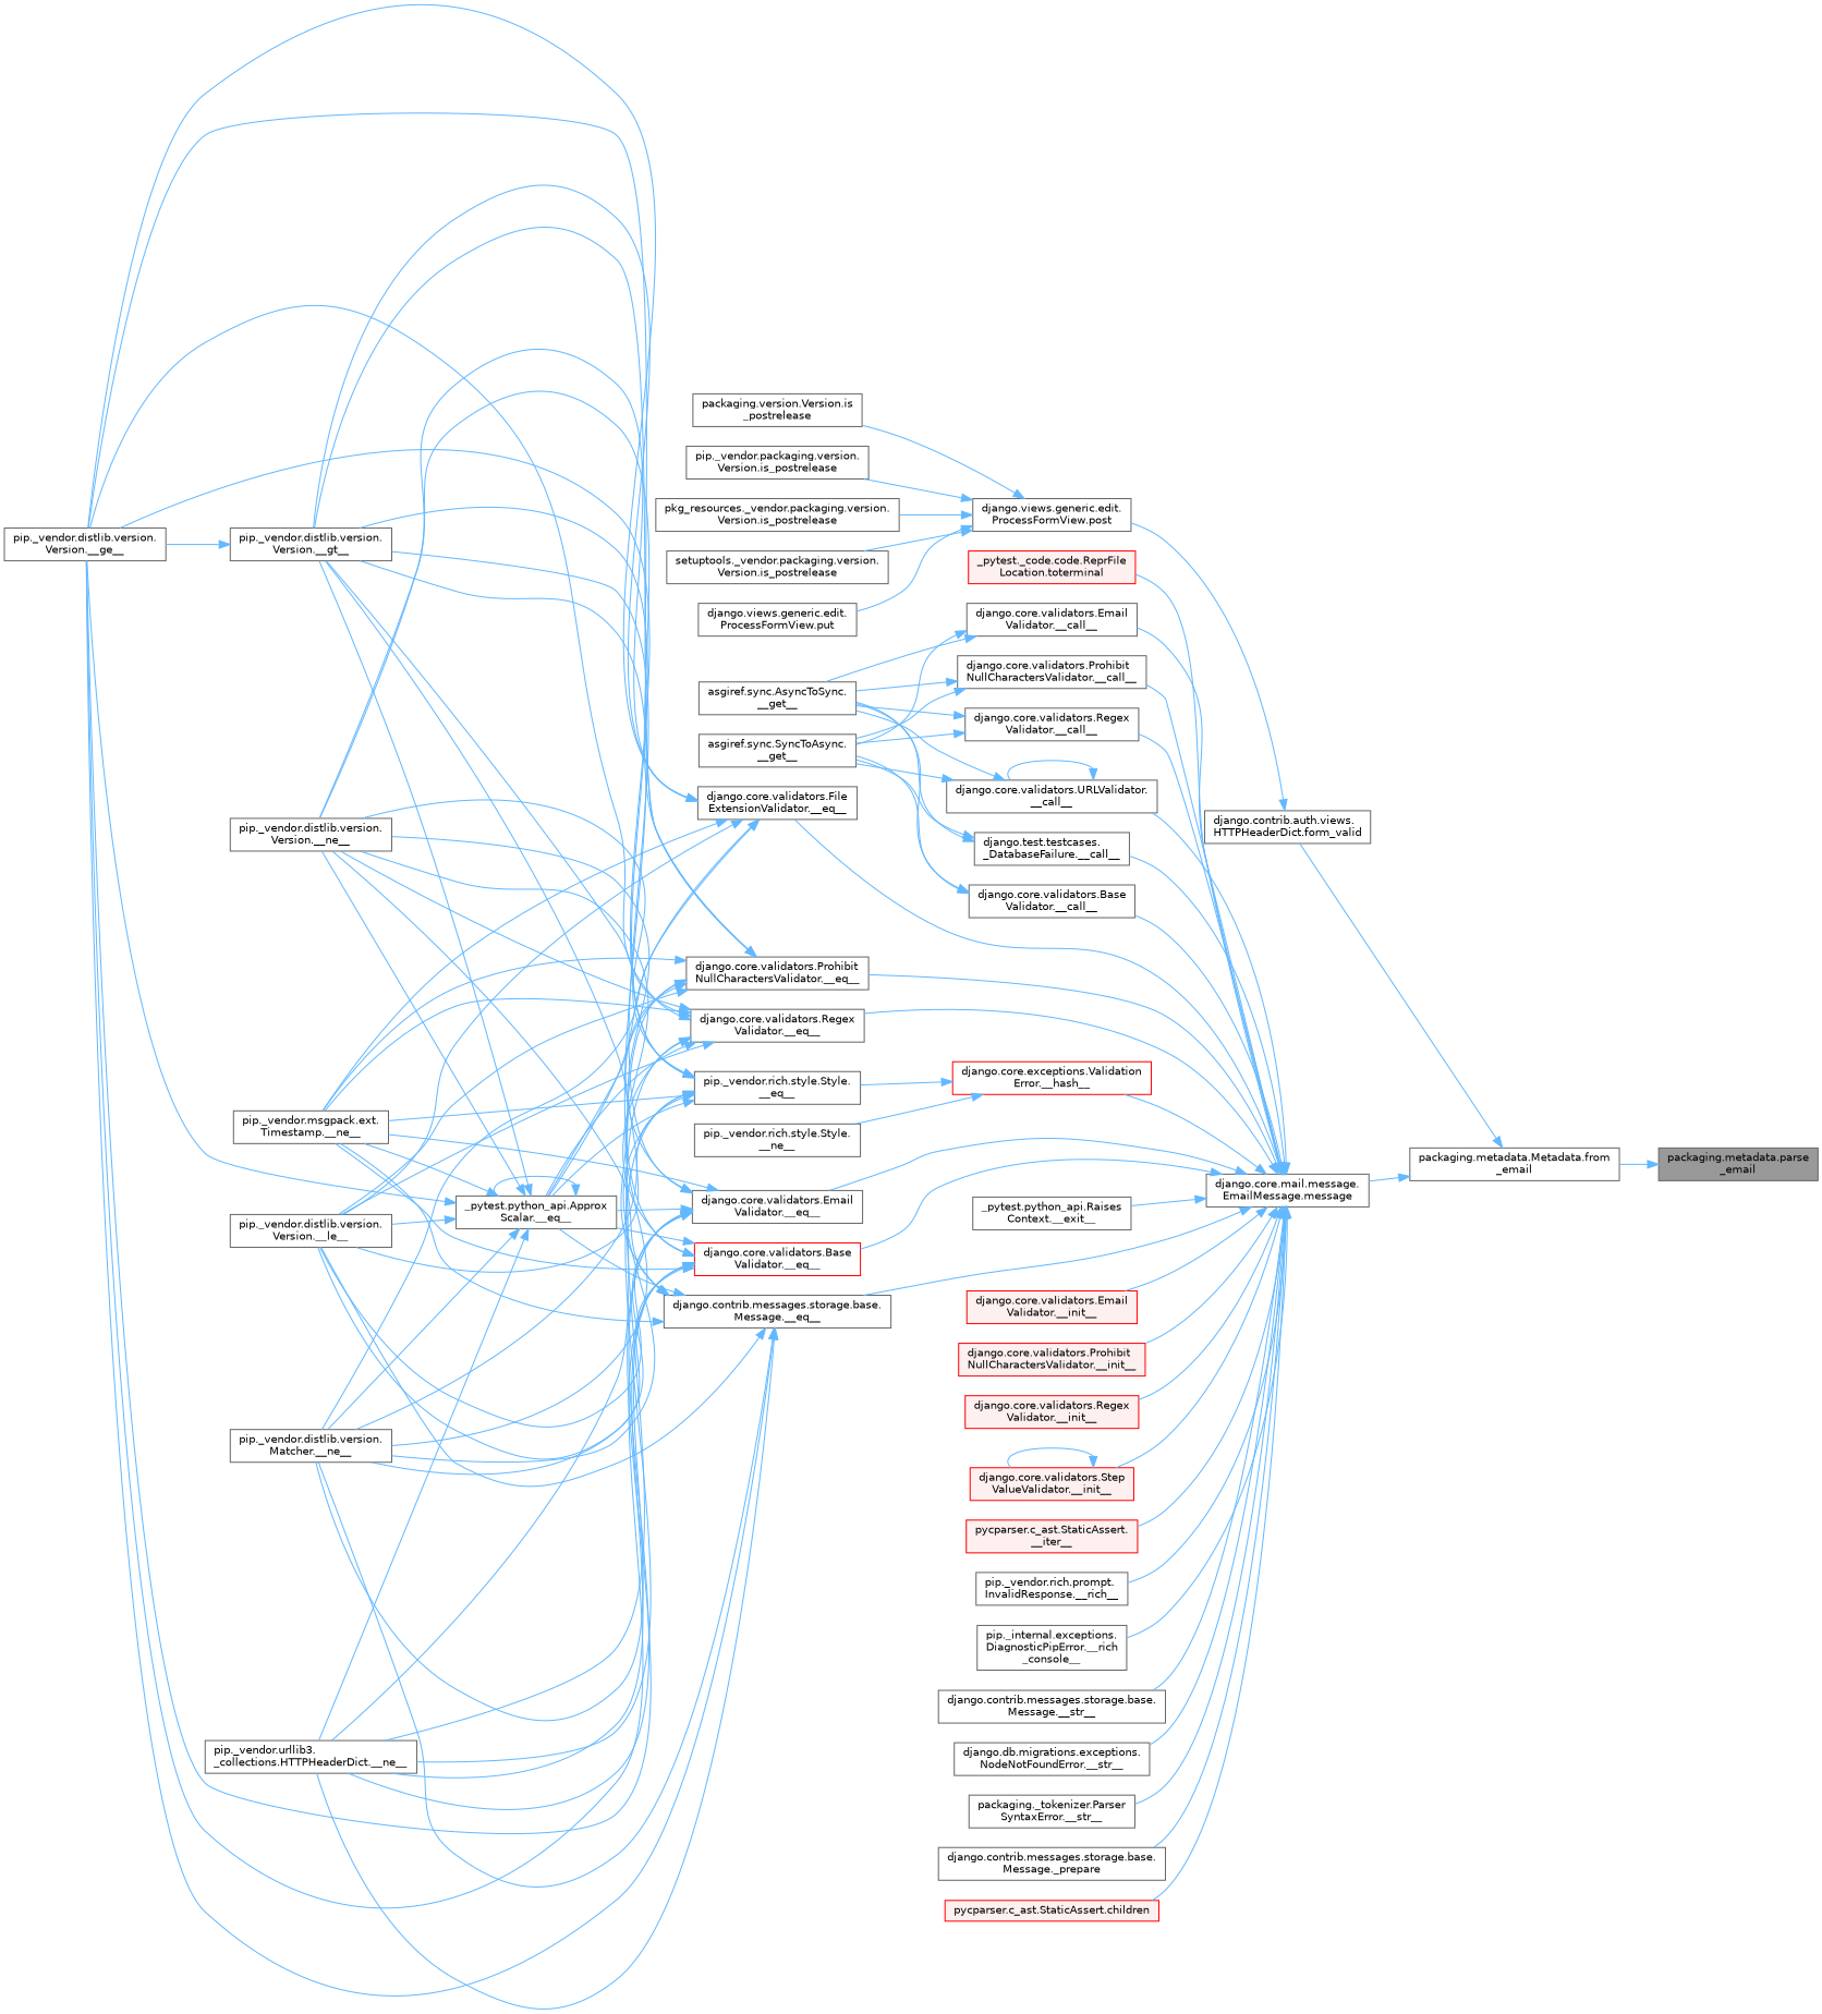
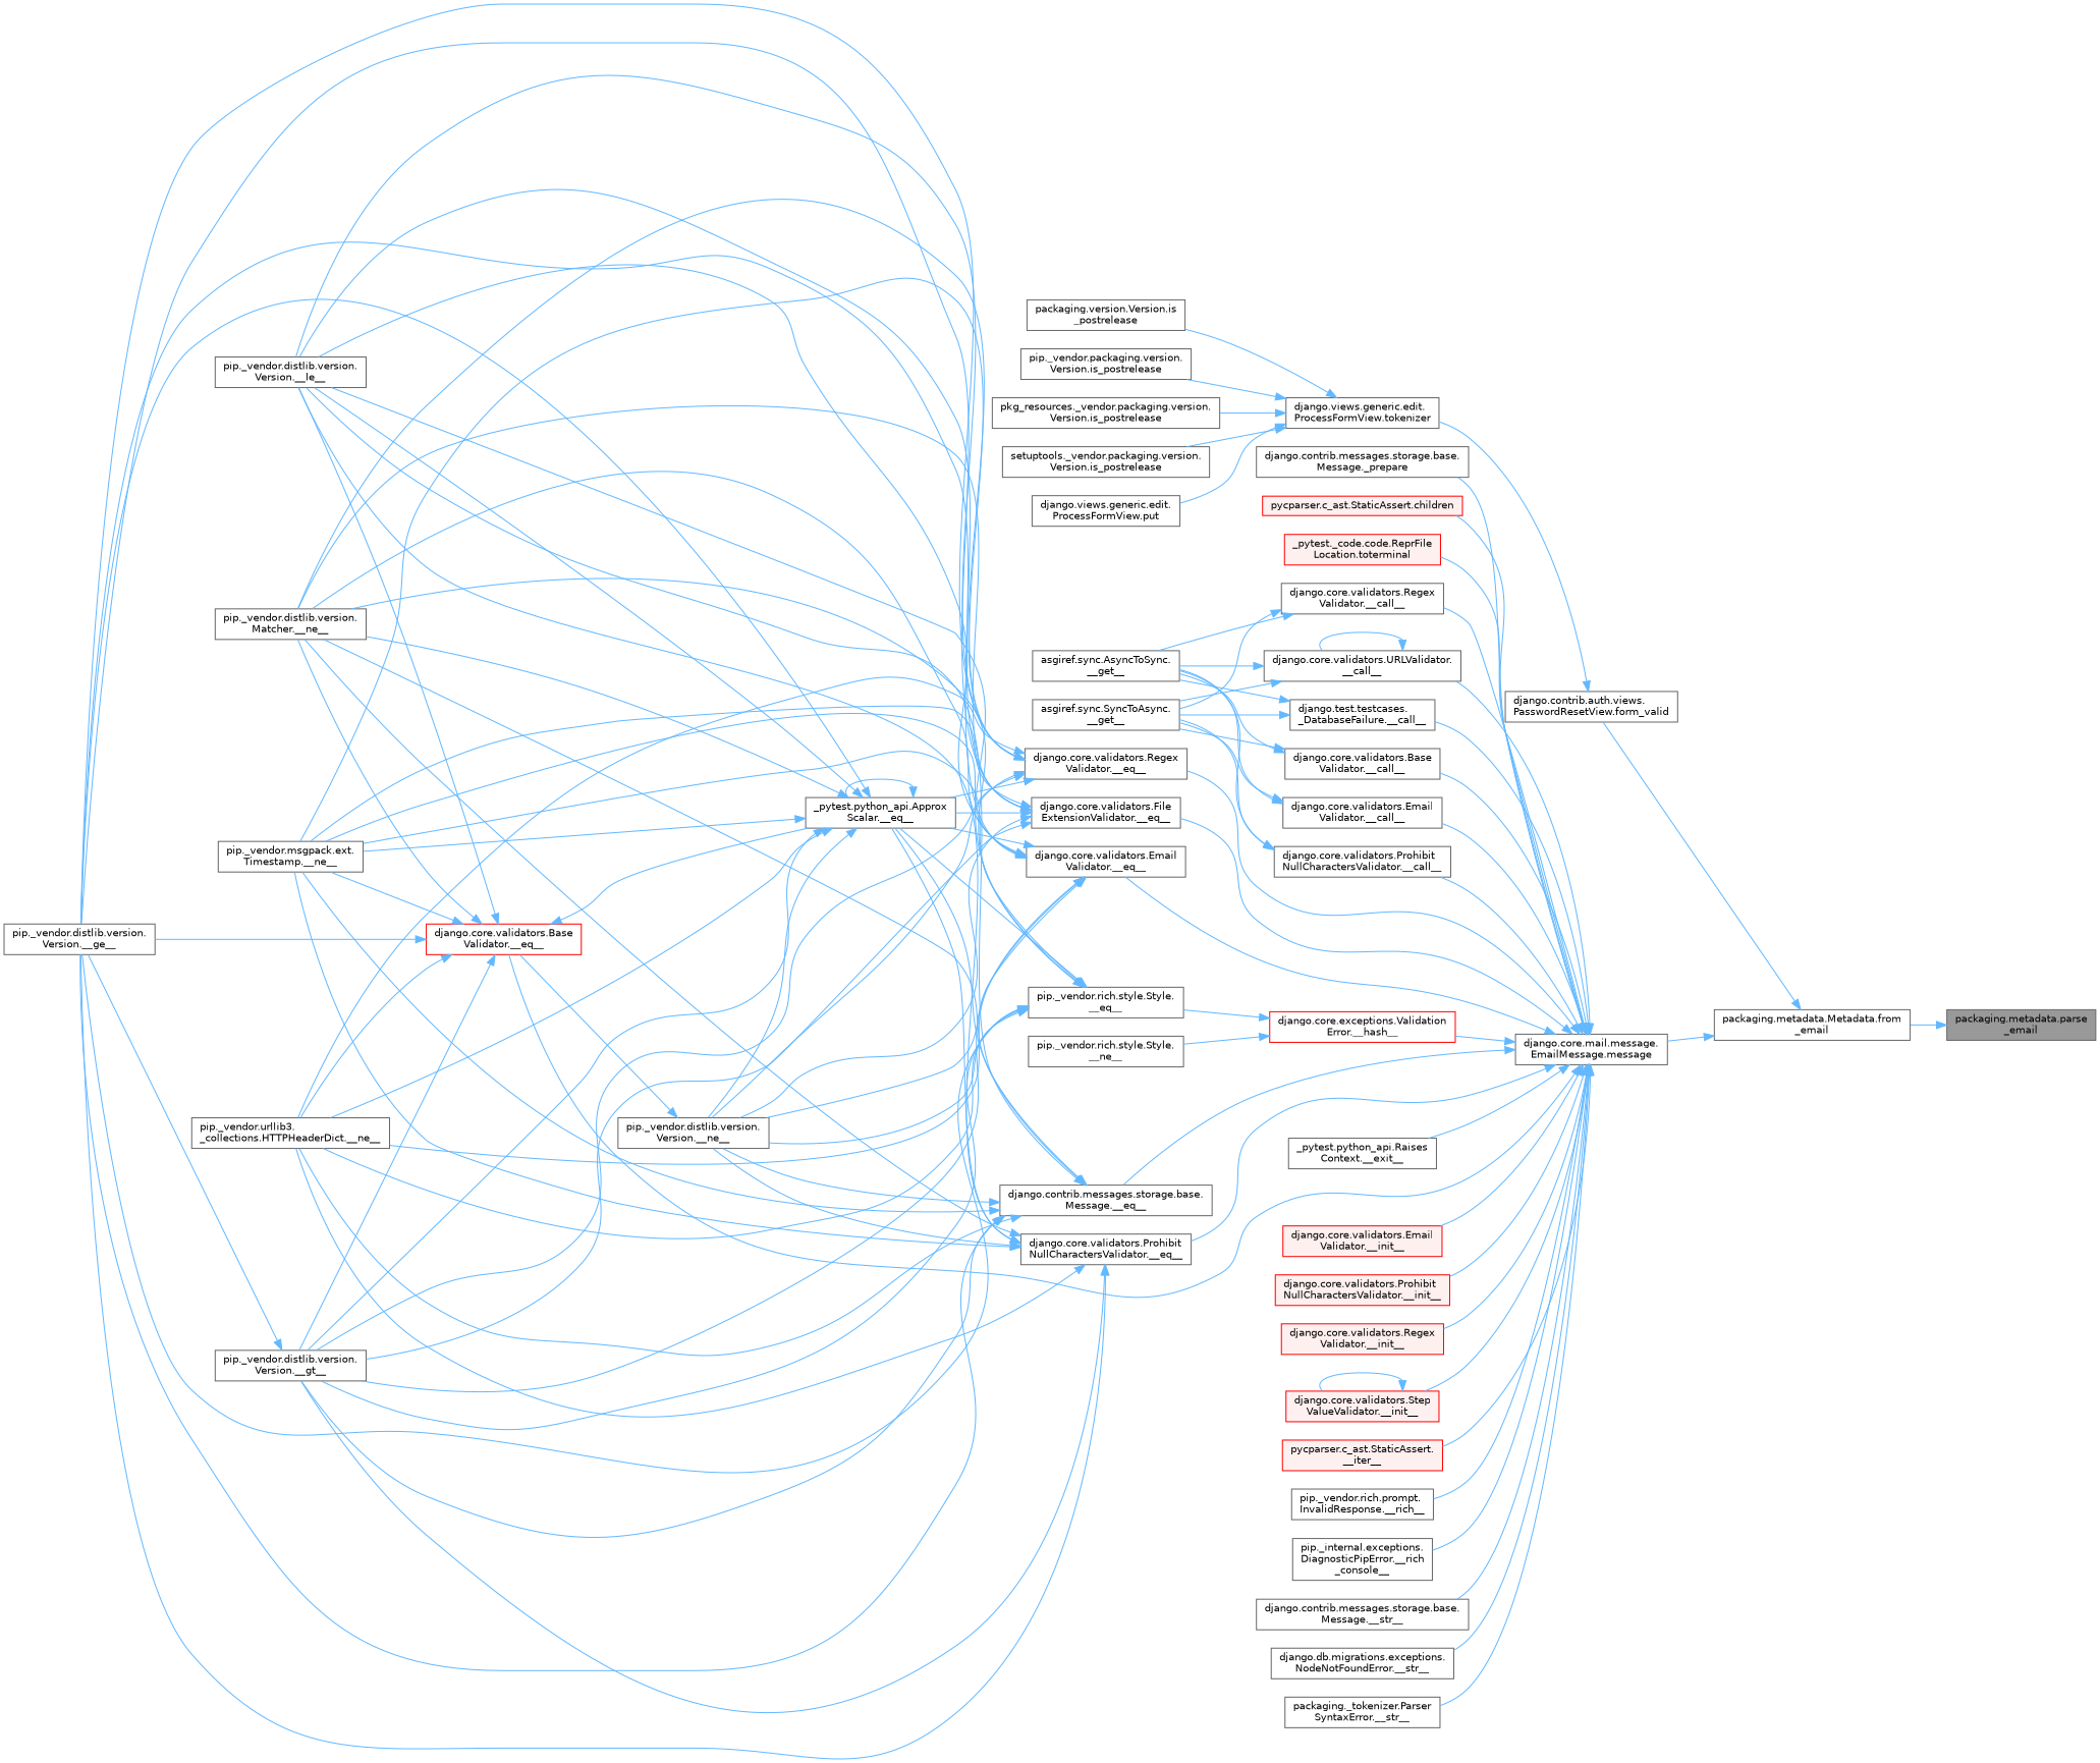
  digraph {
    rankdir=RL
    node [color=grey40 fillcolor=white fontname=Helvetica fontsize=10 shape=box style=filled]
    edge [color=steelblue1 dir=back fontname=Helvetica fontsize=10 labelfontname=Helvetica labelfontsize=10 style=solid]
    n1 [color=gray40 fillcolor=grey60 fontcolor=black height=0.2 label="packaging.metadata.parse\l_email" width=0.4]
    n2 [height=0.2 label="packaging.metadata.Metadata.from\l_email" width=0.4]
-   n3 [height=0.2 label="django.contrib.auth.views.\lHTTPHeaderDict.form_valid" width=0.4]
+   n3 [height=0.2 label="django.contrib.auth.views.\lPasswordResetView.form_valid" width=0.4]
    n4 [height=0.2 label="django.core.mail.message.\lEmailMessage.message" width=0.4]
-   n5 [height=0.2 label="django.views.generic.edit.\lProcessFormView.post" width=0.4]
+   n5 [height=0.2 label="django.views.generic.edit.\lProcessFormView.tokenizer" width=0.4]
    n6 [height=0.2 label="django.core.validators.Base\lValidator.__call__" width=0.4]
    n7 [height=0.2 label="django.core.validators.Email\lValidator.__call__" width=0.4]
    n8 [height=0.2 label="django.core.validators.Prohibit\lNullCharactersValidator.__call__" width=0.4]
    n9 [height=0.2 label="django.core.validators.Regex\lValidator.__call__" width=0.4]
    n10 [height=0.2 label="django.core.validators.URLValidator.\l__call__" width=0.4]
    n11 [height=0.2 label="django.test.testcases.\l_DatabaseFailure.__call__" width=0.4]
    n12 [height=0.2 label="django.contrib.messages.storage.base.\lMessage.__eq__" width=0.4]
    n13 [color=red height=0.2 label="django.core.validators.Base\lValidator.__eq__" width=0.4]
    n14 [height=0.2 label="django.core.validators.Email\lValidator.__eq__" width=0.4]
    n15 [height=0.2 label="django.core.validators.File\lExtensionValidator.__eq__" width=0.4]
    n16 [height=0.2 label="django.core.validators.Prohibit\lNullCharactersValidator.__eq__" width=0.4]
    n17 [height=0.2 label="django.core.validators.Regex\lValidator.__eq__" width=0.4]
    n18 [height=0.2 label="_pytest.python_api.Raises\lContext.__exit__" width=0.4]
    n19 [color=red height=0.2 label="django.core.exceptions.Validation\lError.__hash__" width=0.4]
    n20 [color=red fillcolor="#FFF0F0" height=0.2 label="django.core.validators.Email\lValidator.__init__" width=0.4]
    n21 [color=red fillcolor="#FFF0F0" height=0.2 label="django.core.validators.Prohibit\lNullCharactersValidator.__init__" width=0.4]
    n22 [color=red fillcolor="#FFF0F0" height=0.2 label="django.core.validators.Regex\lValidator.__init__" width=0.4]
    n23 [color=red fillcolor="#FFF0F0" height=0.2 label="django.core.validators.Step\lValueValidator.__init__" width=0.4]
    n24 [color=red fillcolor="#FFF0F0" height=0.2 label="pycparser.c_ast.StaticAssert.\l__iter__" width=0.4]
    n25 [height=0.2 label="pip._vendor.rich.prompt.\lInvalidResponse.__rich__" width=0.4]
    n26 [height=0.2 label="pip._internal.exceptions.\lDiagnosticPipError.__rich\l_console__" width=0.4]
    n27 [height=0.2 label="django.contrib.messages.storage.base.\lMessage.__str__" width=0.4]
    n28 [height=0.2 label="django.db.migrations.exceptions.\lNodeNotFoundError.__str__" width=0.4]
    n29 [height=0.2 label="packaging._tokenizer.Parser\lSyntaxError.__str__" width=0.4]
    n30 [height=0.2 label="django.contrib.messages.storage.base.\lMessage._prepare" width=0.4]
    n31 [color=red fillcolor="#FFF0F0" height=0.2 label="pycparser.c_ast.StaticAssert.children" width=0.4]
    n32 [color=red fillcolor="#FFF0F0" height=0.2 label="_pytest._code.code.ReprFile\lLocation.toterminal" width=0.4]
    n33 [height=0.2 label="packaging.version.Version.is\l_postrelease" width=0.4]
    n34 [height=0.2 label="pip._vendor.packaging.version.\lVersion.is_postrelease" width=0.4]
    n35 [height=0.2 label="pkg_resources._vendor.packaging.version.\lVersion.is_postrelease" width=0.4]
    n36 [height=0.2 label="setuptools._vendor.packaging.version.\lVersion.is_postrelease" width=0.4]
    n37 [height=0.2 label="django.views.generic.edit.\lProcessFormView.put" width=0.4]
    n38 [height=0.2 label="asgiref.sync.AsyncToSync.\l__get__" width=0.4]
    n39 [height=0.2 label="asgiref.sync.SyncToAsync.\l__get__" width=0.4]
    n40 [height=0.2 label="_pytest.python_api.Approx\lScalar.__eq__" width=0.4]
    n41 [height=0.2 label="pip._vendor.distlib.version.\lVersion.__ge__" width=0.4]
    n42 [height=0.2 label="pip._vendor.distlib.version.\lVersion.__gt__" width=0.4]
    n43 [height=0.2 label="pip._vendor.distlib.version.\lVersion.__le__" width=0.4]
    n44 [height=0.2 label="pip._vendor.distlib.version.\lMatcher.__ne__" width=0.4]
    n45 [height=0.2 label="pip._vendor.distlib.version.\lVersion.__ne__" width=0.4]
    n46 [height=0.2 label="pip._vendor.msgpack.ext.\lTimestamp.__ne__" width=0.4]
    n47 [height=0.2 label="pip._vendor.urllib3.\l_collections.HTTPHeaderDict.__ne__" width=0.4]
    n48 [height=0.2 label="pip._vendor.rich.style.Style.\l__eq__" width=0.4]
    n49 [height=0.2 label="pip._vendor.rich.style.Style.\l__ne__" width=0.4]
    n1 -> n2
    n2 -> n3
    n2 -> n4
    n3 -> n5
    n4 -> n6
    n4 -> n7
    n4 -> n8
    n4 -> n9
    n4 -> n10
    n4 -> n11
    n4 -> n12
    n4 -> n13
    n4 -> n14
    n4 -> n15
    n4 -> n16
    n4 -> n17
    n4 -> n18
    n4 -> n19
    n4 -> n20
    n4 -> n21
    n4 -> n22
    n4 -> n23
    n4 -> n24
    n4 -> n25
    n4 -> n26
    n4 -> n27
    n4 -> n28
    n4 -> n29
    n4 -> n30
    n4 -> n31
    n4 -> n32
    n5 -> n33
    n5 -> n34
    n5 -> n35
    n5 -> n36
    n5 -> n37
    n6 -> n38
    n6 -> n39
    n7 -> n38
    n7 -> n39
    n8 -> n38
    n8 -> n39
    n9 -> n38
    n9 -> n39
    n10 -> n10
    n10 -> n38
    n10 -> n39
    n11 -> n38
    n11 -> n39
    n12 -> n40
    n12 -> n41
    n12 -> n42
    n12 -> n43
    n12 -> n44
    n12 -> n45
    n12 -> n46
    n12 -> n47
    n13 -> n40
    n13 -> n41
    n13 -> n42
    n13 -> n43
    n13 -> n44
-   n13 -> n45
+   n45 -> n13
    n13 -> n46
    n13 -> n47
    n14 -> n40
    n14 -> n41
    n14 -> n42
    n14 -> n43
    n14 -> n44
    n14 -> n45
    n14 -> n46
    n14 -> n47
    n15 -> n40
    n15 -> n41
    n15 -> n42
    n15 -> n43
    n15 -> n44
    n15 -> n45
    n15 -> n46
    n16 -> n40
    n16 -> n41
    n16 -> n42
    n16 -> n43
    n16 -> n44
    n16 -> n45
    n16 -> n46
    n16 -> n47
    n17 -> n40
    n17 -> n41
    n17 -> n42
    n17 -> n43
    n17 -> n44
    n17 -> n45
    n17 -> n46
    n17 -> n47
    n19 -> n48
    n19 -> n49
    n23 -> n23
    n40 -> n40
    n40 -> n41
    n40 -> n42
    n40 -> n43
    n40 -> n44
    n40 -> n45
    n40 -> n46
    n40 -> n47
    n42 -> n41
    n48 -> n40
    n48 -> n41
    n48 -> n42
    n48 -> n43
    n48 -> n44
    n48 -> n45
    n48 -> n46
    n48 -> n47
  }
